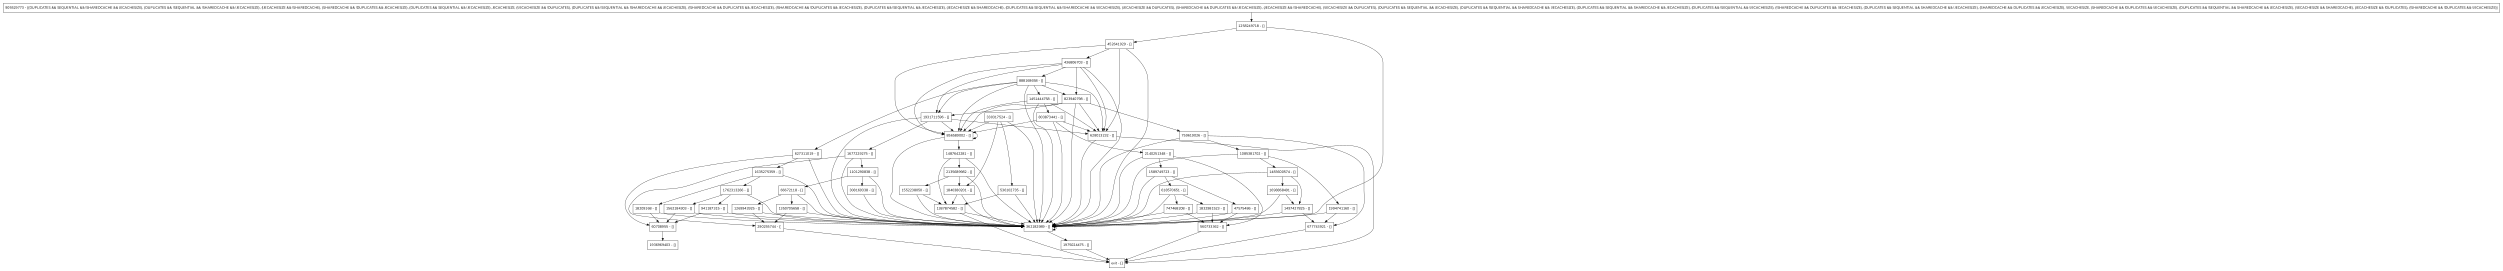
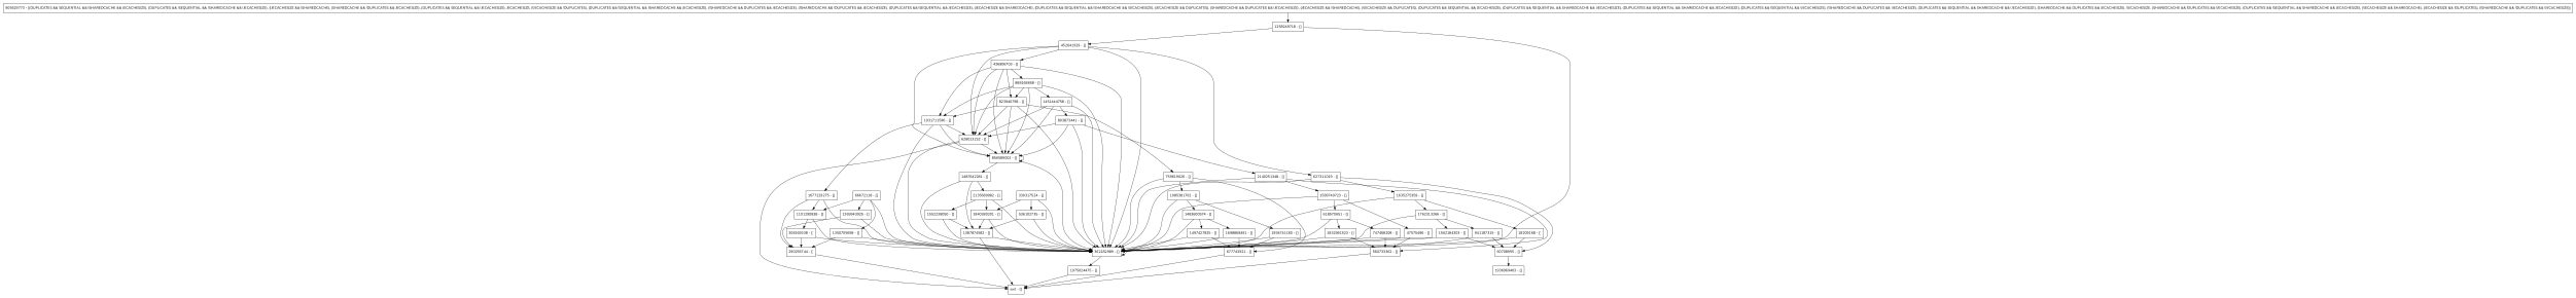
  digraph {
    fontname=Nunito
    node [fontname=Nunito shape=record]
    edge [fontname=Nunito]
    n1 [label="1269943925 - []"]
    n2 [label="290255744 - []"]
    n3 [label="362182989 - []"]
    n4 [label="exit - []"]
    n5 [label="1975024475 - []"]
    n6 [label="1832981523 - []"]
    n7 [label="560733362 - []"]
    n8 [label="628013232 - []"]
    n9 [label="856589002 - []"]
    n10 [label="1487642281 - []"]
    n11 [label="1387874582 - []"]
    n12 [label="1497427825 - []"]
    n13 [label="677743921 - []"]
    n14 [label="47575486 - []"]
    n15 [label="2140251348 - []"]
    n16 [label="1589749723 - []"]
    n17 [label="618570651 - []"]
    n18 [label="627311019 - []"]
    n19 [label="60708955 - []"]
    n20 [label="1635275359 - []"]
    n21 [label="1936969403 - []"]
    n22 [label="1762313266 - []"]
    n23 [label="18209168 - []"]
    n24 [label="1562184303 - []"]
    n25 [label="941187315 - []"]
    n26 [label="747468208 - []"]
    n27 [label="2135689982 - []"]
    n28 [label="1840380201 - []"]
    n29 [label="1552238050 - []"]
    n30 [label="803873441 - []"]
    n31 [label="452641929 - []"]
    n32 [label="436806703 - []"]
    n33 [label="823940798 - []"]
    n34 [label="1931711596 - []"]
    n35 [label="888168658 - []"]
    n36 [label="536102735 - []"]
    n37 [label="330317524 - []"]
    n38 [label="905529773 - [(DUPLICATES && SEQUENTIAL && !SHAREDCACHE && JECACHESIZE), (DUPLICATES && !SEQUENTIAL && !SHAREDCACHE && !JECACHESIZE), (!JECACHESIZE && !SHAREDCACHE), (SHAREDCACHE && !DUPLICATES && JECACHESIZE), (DUPLICATES && SEQUENTIAL && !JECACHESIZE), JECACHESIZE, (!JECACHESIZE && !DUPLICATES), (DUPLICATES && !SEQUENTIAL && !SHAREDCACHE && JECACHESIZE), (!SHAREDCACHE && DUPLICATES && JECACHESIZE), (!SHAREDCACHE && !DUPLICATES && JECACHESIZE), (DUPLICATES && !SEQUENTIAL && JECACHESIZE), (JECACHESIZE && SHAREDCACHE), (DUPLICATES && SEQUENTIAL && !SHAREDCACHE && !JECACHESIZE), (JECACHESIZE && DUPLICATES), (SHAREDCACHE && DUPLICATES && !JECACHESIZE), (JECACHESIZE && !SHAREDCACHE), (!JECACHESIZE && DUPLICATES), (DUPLICATES && SEQUENTIAL && JECACHESIZE), (DUPLICATES && !SEQUENTIAL && SHAREDCACHE && !JECACHESIZE), (DUPLICATES && SEQUENTIAL && SHAREDCACHE && JECACHESIZE), (DUPLICATES && !SEQUENTIAL && !JECACHESIZE), (!SHAREDCACHE && DUPLICATES && !JECACHESIZE), (DUPLICATES && SEQUENTIAL && SHAREDCACHE && !JECACHESIZE), (SHAREDCACHE && DUPLICATES && JECACHESIZE), !JECACHESIZE, (SHAREDCACHE && !DUPLICATES && !JECACHESIZE), (DUPLICATES && !SEQUENTIAL && SHAREDCACHE && JECACHESIZE), (!JECACHESIZE && SHAREDCACHE), (JECACHESIZE && !DUPLICATES), (!SHAREDCACHE && !DUPLICATES && !JECACHESIZE)]"]
    n39 [label="1258249718 - []"]
    n40 [label="759619026 - []"]
    n41 [label="1085381702 - []"]
    n42 [label="1677229275 - []"]
    n43 [label="1698868491 - []"]
    n44 [label="308169338 - []"]
    n45 [label="1994741160 - []"]
    n46 [label="1483600574 - []"]
    n47 [label="1451444758 - []"]
    n48 [label="1350705658 - []"]
    n49 [label="1101290838 - []"]
    n50 [label="66672118 - []"]
    n1 -> n2
    n1 -> n3
    n2 -> n4
    n3 -> n3
    n3 -> n5
    n5 -> n4
    n6 -> n3
    n6 -> n7
    n7 -> n4
    n8 -> n3
    n8 -> n4
-   n37 -> n9
+   n8 -> n9
    n9 -> n3
    n9 -> n9
    n9 -> n10
    n10 -> n3
    n10 -> n11
    n10 -> n27
    n11 -> n3
    n11 -> n4
    n12 -> n3
    n12 -> n13
    n13 -> n4
    n14 -> n3
    n14 -> n7
    n15 -> n3
    n15 -> n7
    n15 -> n16
    n16 -> n3
    n16 -> n14
    n16 -> n17
    n17 -> n3
    n17 -> n6
    n17 -> n26
    n18 -> n3
    n18 -> n19
    n18 -> n20
    n19 -> n21
    n20 -> n3
    n20 -> n22
    n20 -> n23
    n22 -> n3
    n22 -> n24
    n22 -> n25
    n23 -> n3
    n23 -> n19
    n24 -> n3
    n24 -> n19
    n25 -> n3
    n25 -> n19
    n26 -> n3
    n26 -> n7
    n27 -> n3
    n27 -> n28
    n27 -> n29
    n28 -> n3
    n28 -> n11
    n29 -> n3
    n29 -> n11
    n30 -> n3
    n30 -> n8
    n30 -> n9
    n30 -> n15
    n31 -> n3
    n31 -> n8
    n31 -> n9
-   n35 -> n18
+   n31 -> n18
    n31 -> n32
    n32 -> n3
    n32 -> n8
    n32 -> n9
    n32 -> n33
    n32 -> n34
    n32 -> n35
    n33 -> n3
    n33 -> n8
    n33 -> n9
    n33 -> n34
    n33 -> n40
    n34 -> n3
    n34 -> n8
    n34 -> n9
    n34 -> n42
    n35 -> n3
    n35 -> n8
    n35 -> n9
    n35 -> n33
    n35 -> n34
    n35 -> n47
    n36 -> n3
    n36 -> n11
    n37 -> n3
    n37 -> n28
    n37 -> n36
    n38 -> n39
    n39 -> n3
    n39 -> n31
    n40 -> n3
    n40 -> n13
    n40 -> n41
    n41 -> n3
    n41 -> n45
    n41 -> n46
    n42 -> n2
    n42 -> n3
    n42 -> n49
    n43 -> n3
-   n43 -> n12
+   n43 -> n13
+   n44 -> n2
    n44 -> n3
    n45 -> n3
    n45 -> n13
    n46 -> n3
    n46 -> n12
    n46 -> n43
    n47 -> n3
    n47 -> n8
    n47 -> n9
    n47 -> n30
    n48 -> n2
    n48 -> n3
    n49 -> n3
    n49 -> n44
-   n49 -> n50
+   n50 -> n49
    n50 -> n1
    n50 -> n3
    n50 -> n48
  }
